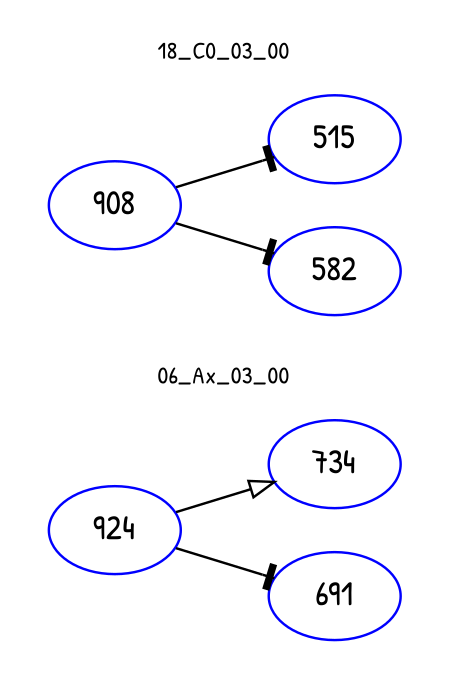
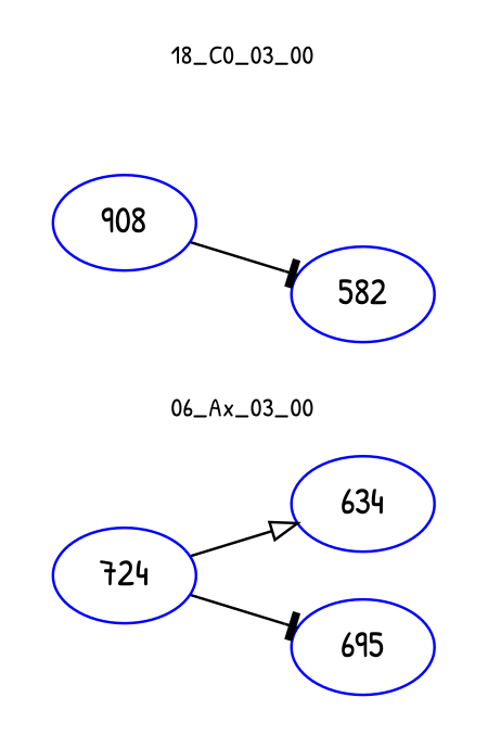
  digraph {
    fontname="Patrick Hand"
    rankdir=LR
    node [color=blue fontname="Patrick Hand"]
    edge [arrowhead=tee color=black fontname="Patrick Hand"]
-   n1 [label=924]
-   n2 [label=691]
-   n3 [label=734]
+   n1 [label=724]
+   n2 [label=695]
+   n3 [label=634]
    n4 [label=908]
    n5 [label=582]
-   n6 [label=515]
    subgraph cluster_1 {
      color=white
      fontsize=10
      label="06_Ax_03_00"
      n1
      n2
      n3
    }
    subgraph cluster_2 {
      color=white
      fontsize=10
      label="18_C0_03_00"
      n4
      n5
-     n6
    }
    n1 -> n2
    n1 -> n3 [arrowhead=onormal]
    n4 -> n5
-   n4 -> n6
  }
